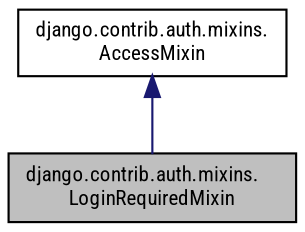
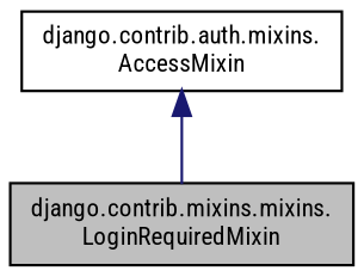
  digraph {
    fontname="Roboto Condensed"
    node [color=black fontname="Roboto Condensed" fontsize=10 shape=record style=filled]
-   n1 [fillcolor=grey75 fontcolor=black height=0.2 label="django.contrib.auth.mixins.\lLoginRequiredMixin" width=0.4]
+   n1 [fillcolor=grey75 fontcolor=black height=0.2 label="django.contrib.mixins.mixins.\lLoginRequiredMixin" width=0.4]
    n2 [fillcolor=white height=0.2 label="django.contrib.auth.mixins.\lAccessMixin" width=0.4]
    n2 -> n1 [color=midnightblue dir=back fontname="Roboto Condensed" fontsize=10 labelfontname=Helvetica labelfontsize=10 style=solid]
  }
